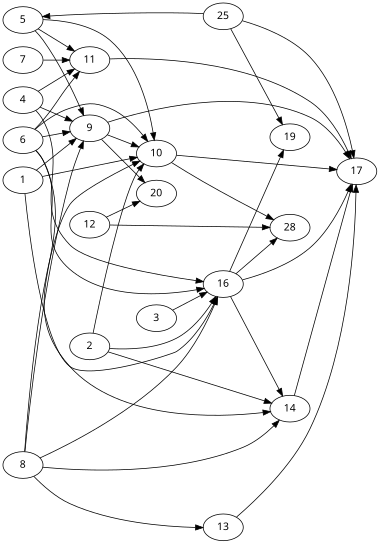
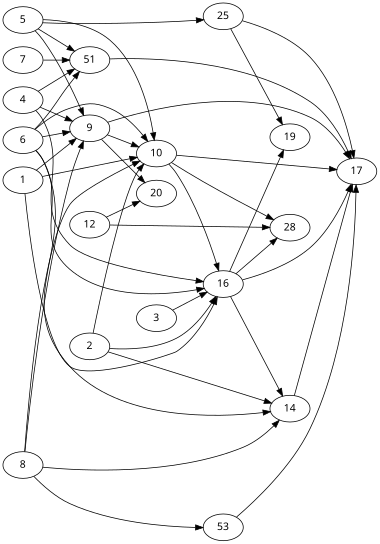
  digraph {
    fontname="Noto Sans"
    rankdir=LR
    node [alpha=0.15 fontname="Noto Sans"]
    edge [fontname="Noto Sans"]
    1 [expect_size=51214336]
    9 [alpha=0.13 expect_size=31946752]
    10 [alpha=0.10 expect_size=15211520]
    16 [alpha=0.04 expect_size=34345984]
    17 [alpha=0.05 expect_size=35569664]
    20 [alpha=0.03 expect_size=21603328]
    n7 [alpha=0.20 expect_size=47308800 label=28]
    19 [alpha=0.06 expect_size=37758976]
    14 [expect_size=14370816]
    2 [alpha=0.18 expect_size=37512192]
    3 [alpha=0.14 expect_size=41037824]
    4 [alpha=0.13 expect_size=27335680]
-   11 [alpha=0.02 expect_size=42901504]
+   11 [alpha=0.02 expect_size=42901504 label=51]
    5 [expect_size=7250944]
    n15 [alpha=0.19 expect_size=44986368 label=25]
    6 [alpha=0.01 expect_size=34600960]
    7 [alpha=0.05 expect_size=43284480]
    12 [alpha=0.07 expect_size=31746048]
    8 [alpha=0.16 expect_size=48064512]
-   13 [alpha=0.14 expect_size=28165120]
+   13 [alpha=0.14 expect_size=28165120 label=53]
    1 -> 9
    1 -> 10
    1 -> 16
    9 -> 10
    9 -> 17
    9 -> 20
    10 -> 17
    10 -> n7
    16 -> 17
    16 -> n7
    16 -> 19
    16 -> 14
    14 -> 17
    2 -> 10
    2 -> 16
    2 -> 14
    3 -> 16
    4 -> 9
    4 -> 16
    4 -> 11
    11 -> 17
    5 -> 9
    5 -> 10
    5 -> 11
-   n15 -> 5
+   5 -> n15
    n15 -> 17
    n15 -> 19
    6 -> 9
    6 -> 10
    6 -> 16
    6 -> 14
    6 -> 11
    7 -> 11
    12 -> 20
    12 -> n7
    8 -> 9
    8 -> 10
-   8 -> 16
+   10 -> 16
    8 -> 14
    8 -> 13
    13 -> 17
  }
